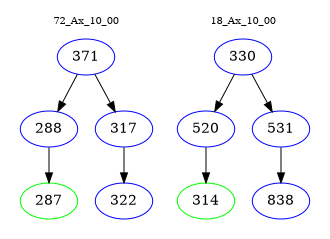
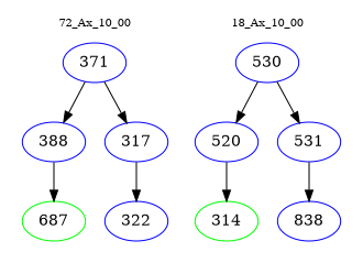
  digraph {
    node [color=blue]
    edge [color=black]
    n1 [label=371]
-   n2 [label=288]
+   n2 [label=388]
    n3 [label=317]
-   n4 [color=green label=287]
+   n4 [color=green label=687]
    n5 [label=322]
-   n6 [label=330]
+   n6 [label=530]
    n7 [label=520]
    n8 [label=531]
    n9 [color=green label=314]
    n10 [label=838]
    subgraph cluster_1 {
      color=white
      fontsize=10
      label="72_Ax_10_00"
      n1
      n2
      n3
      n4
      n5
    }
    subgraph cluster_2 {
      color=white
      fontsize=10
      label="18_Ax_10_00"
      n6
      n7
      n8
      n9
      n10
    }
    n1 -> n2
    n1 -> n3
    n2 -> n4
    n3 -> n5
    n6 -> n7
    n6 -> n8
    n7 -> n9
    n8 -> n10
  }
